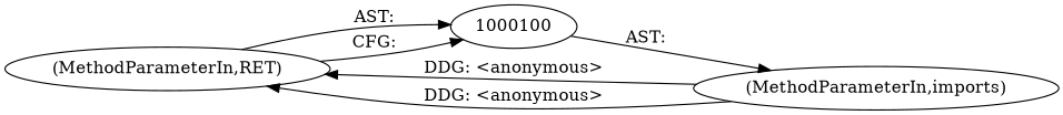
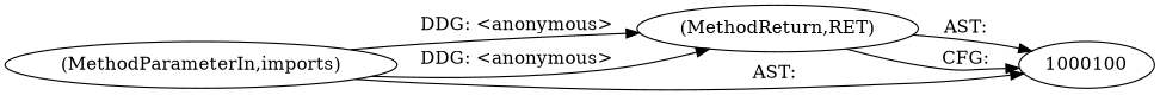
  digraph {
    rankdir=LR
-   n1 [label="(MethodParameterIn,RET)"]
+   n1 [label="(MethodReturn,RET)"]
    1000100
    n3 [label="(MethodParameterIn,imports)"]
    n1 -> 1000100 [label="AST: "]
    n1 -> 1000100 [label="CFG: "]
    n3 -> n1 [label="DDG: <anonymous>"]
    n3 -> n1 [label="DDG: <anonymous>"]
-   1000100 -> n3 [label="AST: "]
+   n3 -> 1000100 [label="AST: "]
  }
